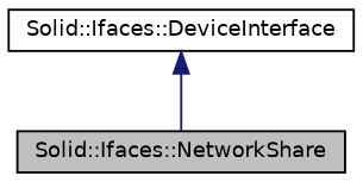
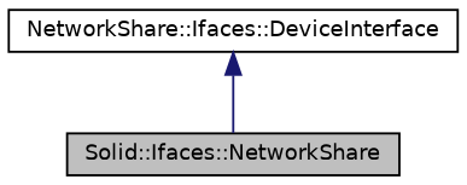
  digraph {
    fontname="DejaVu Sans"
    node [color=black fontname="DejaVu Sans" fontsize=10 shape=record style=filled]
    n1 [fillcolor=grey75 fontcolor=black height=0.2 label="Solid::Ifaces::NetworkShare" width=0.4]
-   n2 [fillcolor=white height=0.2 label="Solid::Ifaces::DeviceInterface" width=0.4]
+   n2 [fillcolor=white height=0.2 label="NetworkShare::Ifaces::DeviceInterface" width=0.4]
    n2 -> n1 [color=midnightblue dir=back fontname="DejaVu Sans" fontsize=10 labelfontname=Helvetica labelfontsize=10 style=solid]
  }
